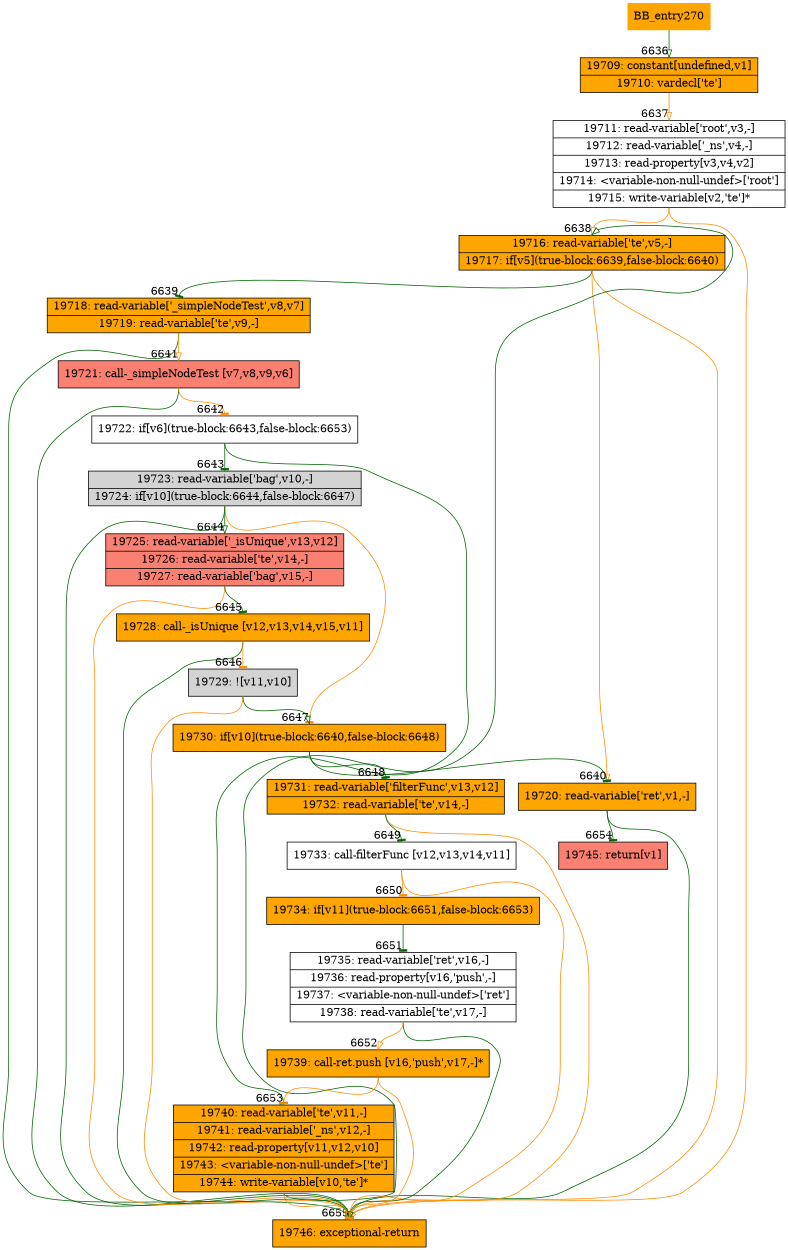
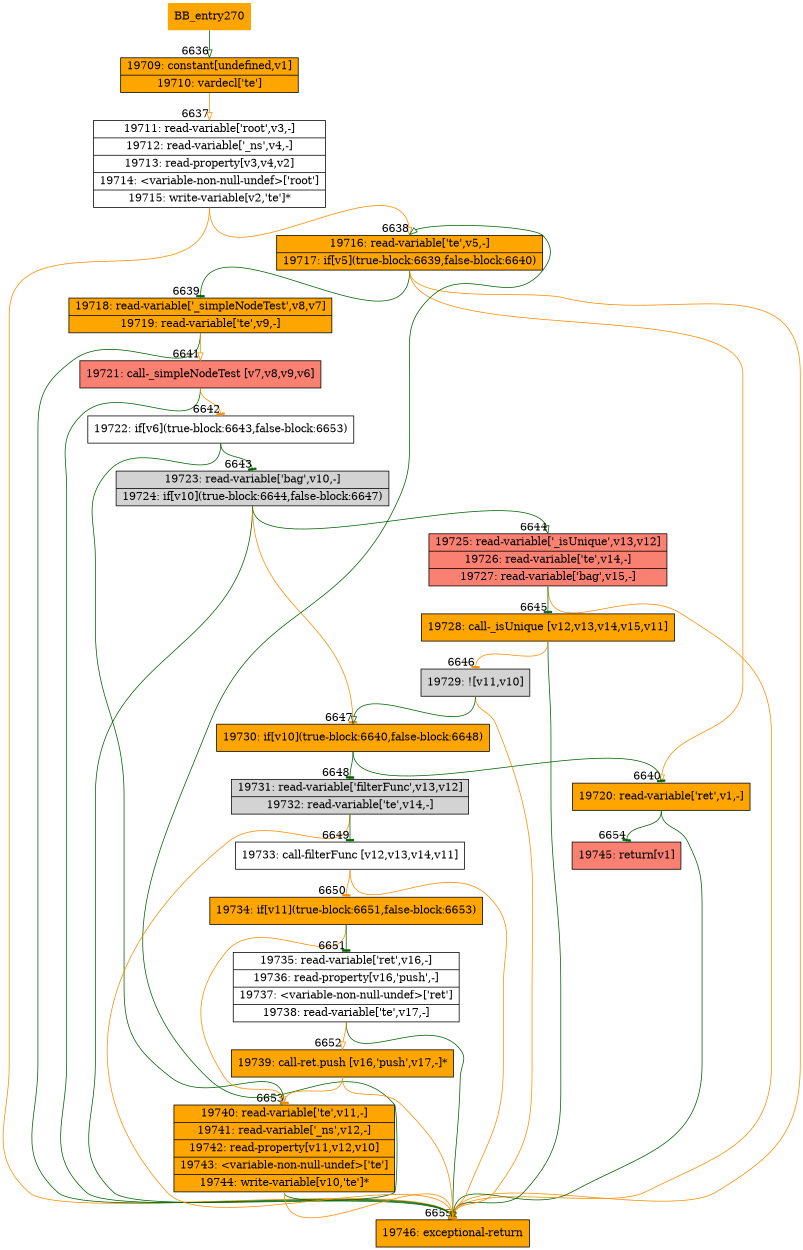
  digraph {
    rankdir=TD
    node [fillcolor=orange shape=record style=filled]
    edge [arrowhead=tee color=darkgreen headport=n tailport=s]
    n1 [label=BB_entry270 shape=none]
    n2 [label="{19709: constant[undefined,v1]|19710: vardecl['te']}"]
    n3 [fillcolor=white label="{19711: read-variable['root',v3,-]|19712: read-variable['_ns',v4,-]|19713: read-property[v3,v4,v2]|19714: \<variable-non-null-undef\>['root']|19715: write-variable[v2,'te']*}"]
    n4 [label="{19716: read-variable['te',v5,-]|19717: if[v5](true-block:6639,false-block:6640)}"]
    n5 [label="{19746: exceptional-return}"]
    n6 [label="{19718: read-variable['_simpleNodeTest',v8,v7]|19719: read-variable['te',v9,-]}"]
    n7 [label="{19720: read-variable['ret',v1,-]}"]
    n8 [fillcolor=salmon label="{19721: call-_simpleNodeTest [v7,v8,v9,v6]}"]
    n9 [fillcolor=salmon label="{19745: return[v1]}"]
    n10 [fillcolor=white label="{19722: if[v6](true-block:6643,false-block:6653)}"]
    n11 [fillcolor=lightgrey label="{19723: read-variable['bag',v10,-]|19724: if[v10](true-block:6644,false-block:6647)}"]
    n12 [label="{19740: read-variable['te',v11,-]|19741: read-variable['_ns',v12,-]|19742: read-property[v11,v12,v10]|19743: \<variable-non-null-undef\>['te']|19744: write-variable[v10,'te']*}"]
    n13 [label="{19730: if[v10](true-block:6640,false-block:6648)}"]
    n14 [fillcolor=salmon label="{19725: read-variable['_isUnique',v13,v12]|19726: read-variable['te',v14,-]|19727: read-variable['bag',v15,-]}"]
-   n15 [label="{19731: read-variable['filterFunc',v13,v12]|19732: read-variable['te',v14,-]}"]
+   n15 [fillcolor=lightgrey label="{19731: read-variable['filterFunc',v13,v12]|19732: read-variable['te',v14,-]}"]
    n16 [label="{19728: call-_isUnique [v12,v13,v14,v15,v11]}"]
    n17 [fillcolor=white label="{19733: call-filterFunc [v12,v13,v14,v11]}"]
    n18 [fillcolor=lightgrey label="{19729: ![v11,v10]}"]
    n19 [label="{19734: if[v11](true-block:6651,false-block:6653)}"]
    n20 [fillcolor=white label="{19735: read-variable['ret',v16,-]|19736: read-property[v16,'push',-]|19737: \<variable-non-null-undef\>['ret']|19738: read-variable['te',v17,-]}"]
    n21 [label="{19739: call-ret.push [v16,'push',v17,-]*}"]
    n1 -> n2 [arrowhead=onormal headlabel="    6636"]
    n2 -> n3 [arrowhead=onormal color=darkorange headlabel="      6637"]
    n3 -> n4 [arrowhead=onormal color=darkorange headlabel="      6638"]
    n3 -> n5 [color=darkorange headlabel="      6655"]
    n4 -> n5 [arrowhead=onormal color=darkorange]
    n4 -> n6 [headlabel="      6639"]
    n4 -> n7 [arrowhead=onormal color=darkorange headlabel="      6640"]
    n6 -> n5
    n6 -> n8 [arrowhead=onormal color=darkorange headlabel="      6641"]
    n7 -> n5
    n7 -> n9 [headlabel="      6654"]
    n8 -> n5
    n8 -> n10 [color=darkorange headlabel="      6642"]
    n10 -> n11 [headlabel="      6643"]
    n10 -> n12 [headlabel="      6653"]
    n11 -> n5
    n11 -> n13 [color=darkorange headlabel="      6647"]
    n11 -> n14 [arrowhead=onormal headlabel="      6644"]
    n12 -> n4 [arrowhead=onormal]
    n12 -> n5 [arrowhead=onormal color=darkorange]
    n13 -> n7
    n13 -> n15 [headlabel="      6648"]
    n14 -> n5 [color=darkorange]
    n14 -> n16 [headlabel="      6645"]
    n15 -> n5 [arrowhead=onormal color=darkorange]
    n15 -> n17 [headlabel="      6649"]
    n16 -> n5 [arrowhead=onormal]
    n16 -> n18 [color=darkorange headlabel="      6646"]
    n17 -> n5 [color=darkorange]
    n17 -> n19 [color=darkorange headlabel="      6650"]
    n18 -> n5 [arrowhead=onormal color=darkorange]
    n18 -> n13 [arrowhead=onormal]
+   n19 -> n12 [arrowhead=onormal color=darkorange]
    n19 -> n20 [headlabel="      6651"]
    n20 -> n5 [arrowhead=onormal]
    n20 -> n21 [arrowhead=onormal color=darkorange headlabel="      6652"]
    n21 -> n5 [color=darkorange]
    n21 -> n12 [color=darkorange]
  }
